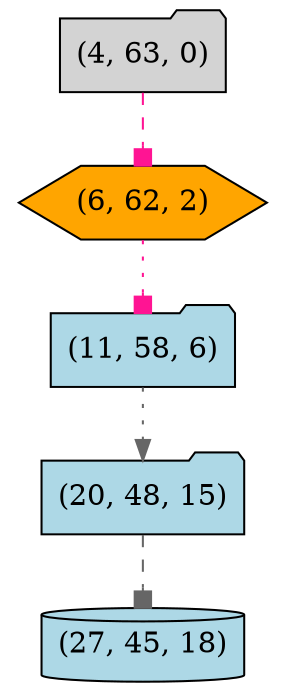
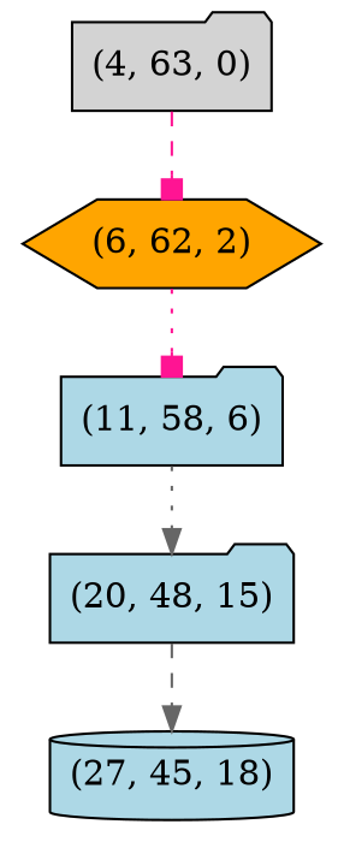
  digraph {
    node [fillcolor=lightblue shape=folder style=filled]
    edge [arrowhead=box color=deeppink style=dashed]
    n1 [fillcolor=lightgrey label="(4, 63, 0)"]
    "(6, 62, 2)" [fillcolor=orange shape=hexagon]
    "(11, 58, 6)"
    "(20, 48, 15)"
    "(27, 45, 18)" [shape=cylinder]
    n1 -> "(6, 62, 2)"
    "(6, 62, 2)" -> "(11, 58, 6)" [style=dotted]
    "(11, 58, 6)" -> "(20, 48, 15)" [arrowhead=normal color=gray40 style=dotted]
-   "(20, 48, 15)" -> "(27, 45, 18)" [color=gray40]
+   "(20, 48, 15)" -> "(27, 45, 18)" [arrowhead=normal color=gray40]
  }
